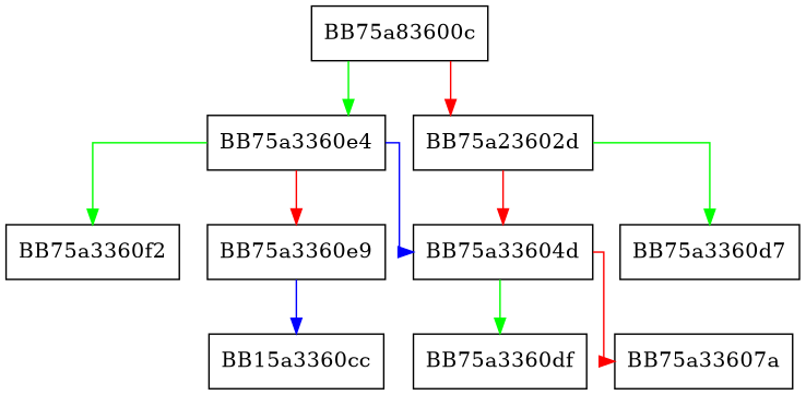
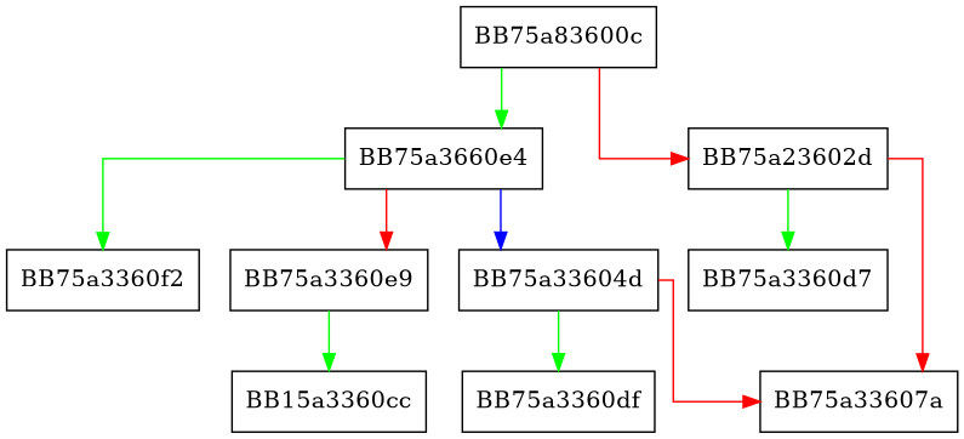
  digraph {
    splines=ortho
    node [shape=box]
    edge [color=green]
    n1 [label=BB75a83600c]
-   BB75a3360e4
+   BB75a3360e4 [label=BB75a3660e4]
    n3 [label=BB75a23602d]
    BB75a3360f2
    BB75a3360e9
    BB75a33604d
    BB75a3360d7
    n8 [label=BB15a3360cc]
    BB75a3360df
    BB75a33607a
    n1 -> BB75a3360e4
    n1 -> n3 [color=red]
    BB75a3360e4 -> BB75a3360f2
    BB75a3360e4 -> BB75a3360e9 [color=red]
    BB75a3360e4 -> BB75a33604d [color=blue]
-   n3 -> BB75a33604d [color=red]
+   n3 -> BB75a33607a [color=red]
    n3 -> BB75a3360d7
-   BB75a3360e9 -> n8 [color=blue]
+   BB75a3360e9 -> n8
    BB75a33604d -> BB75a3360df
    BB75a33604d -> BB75a33607a [color=red]
  }
